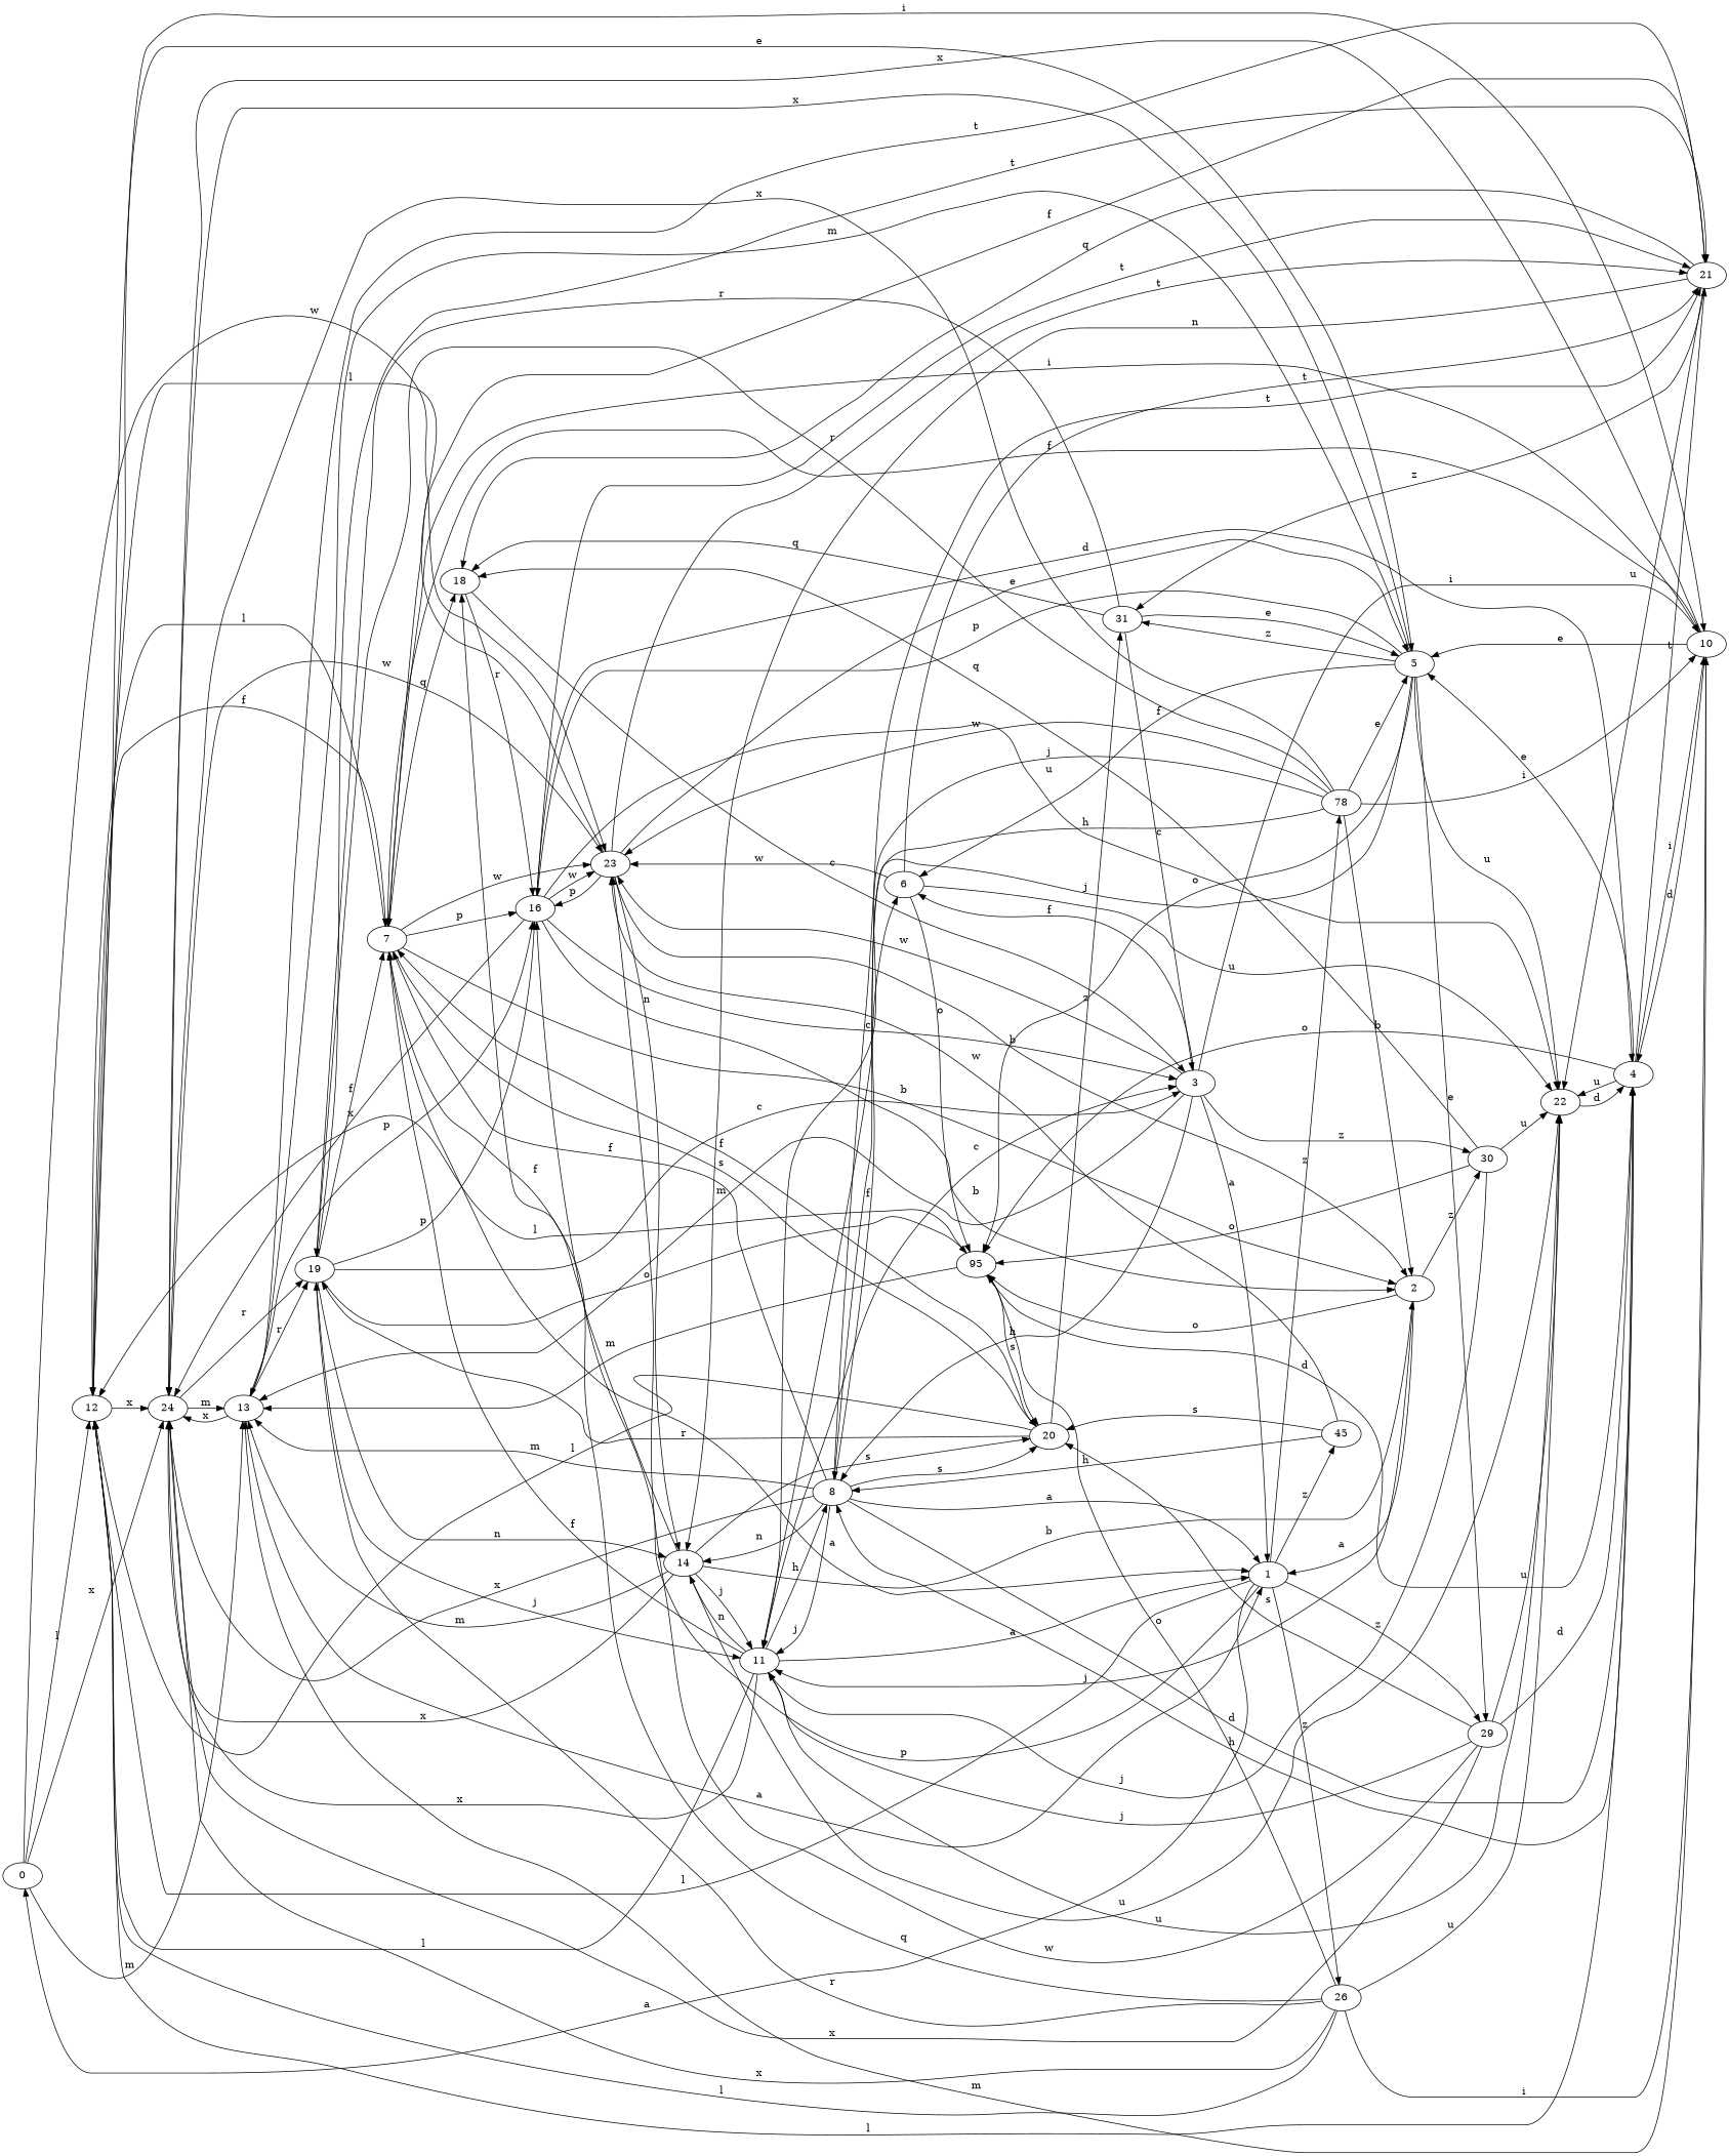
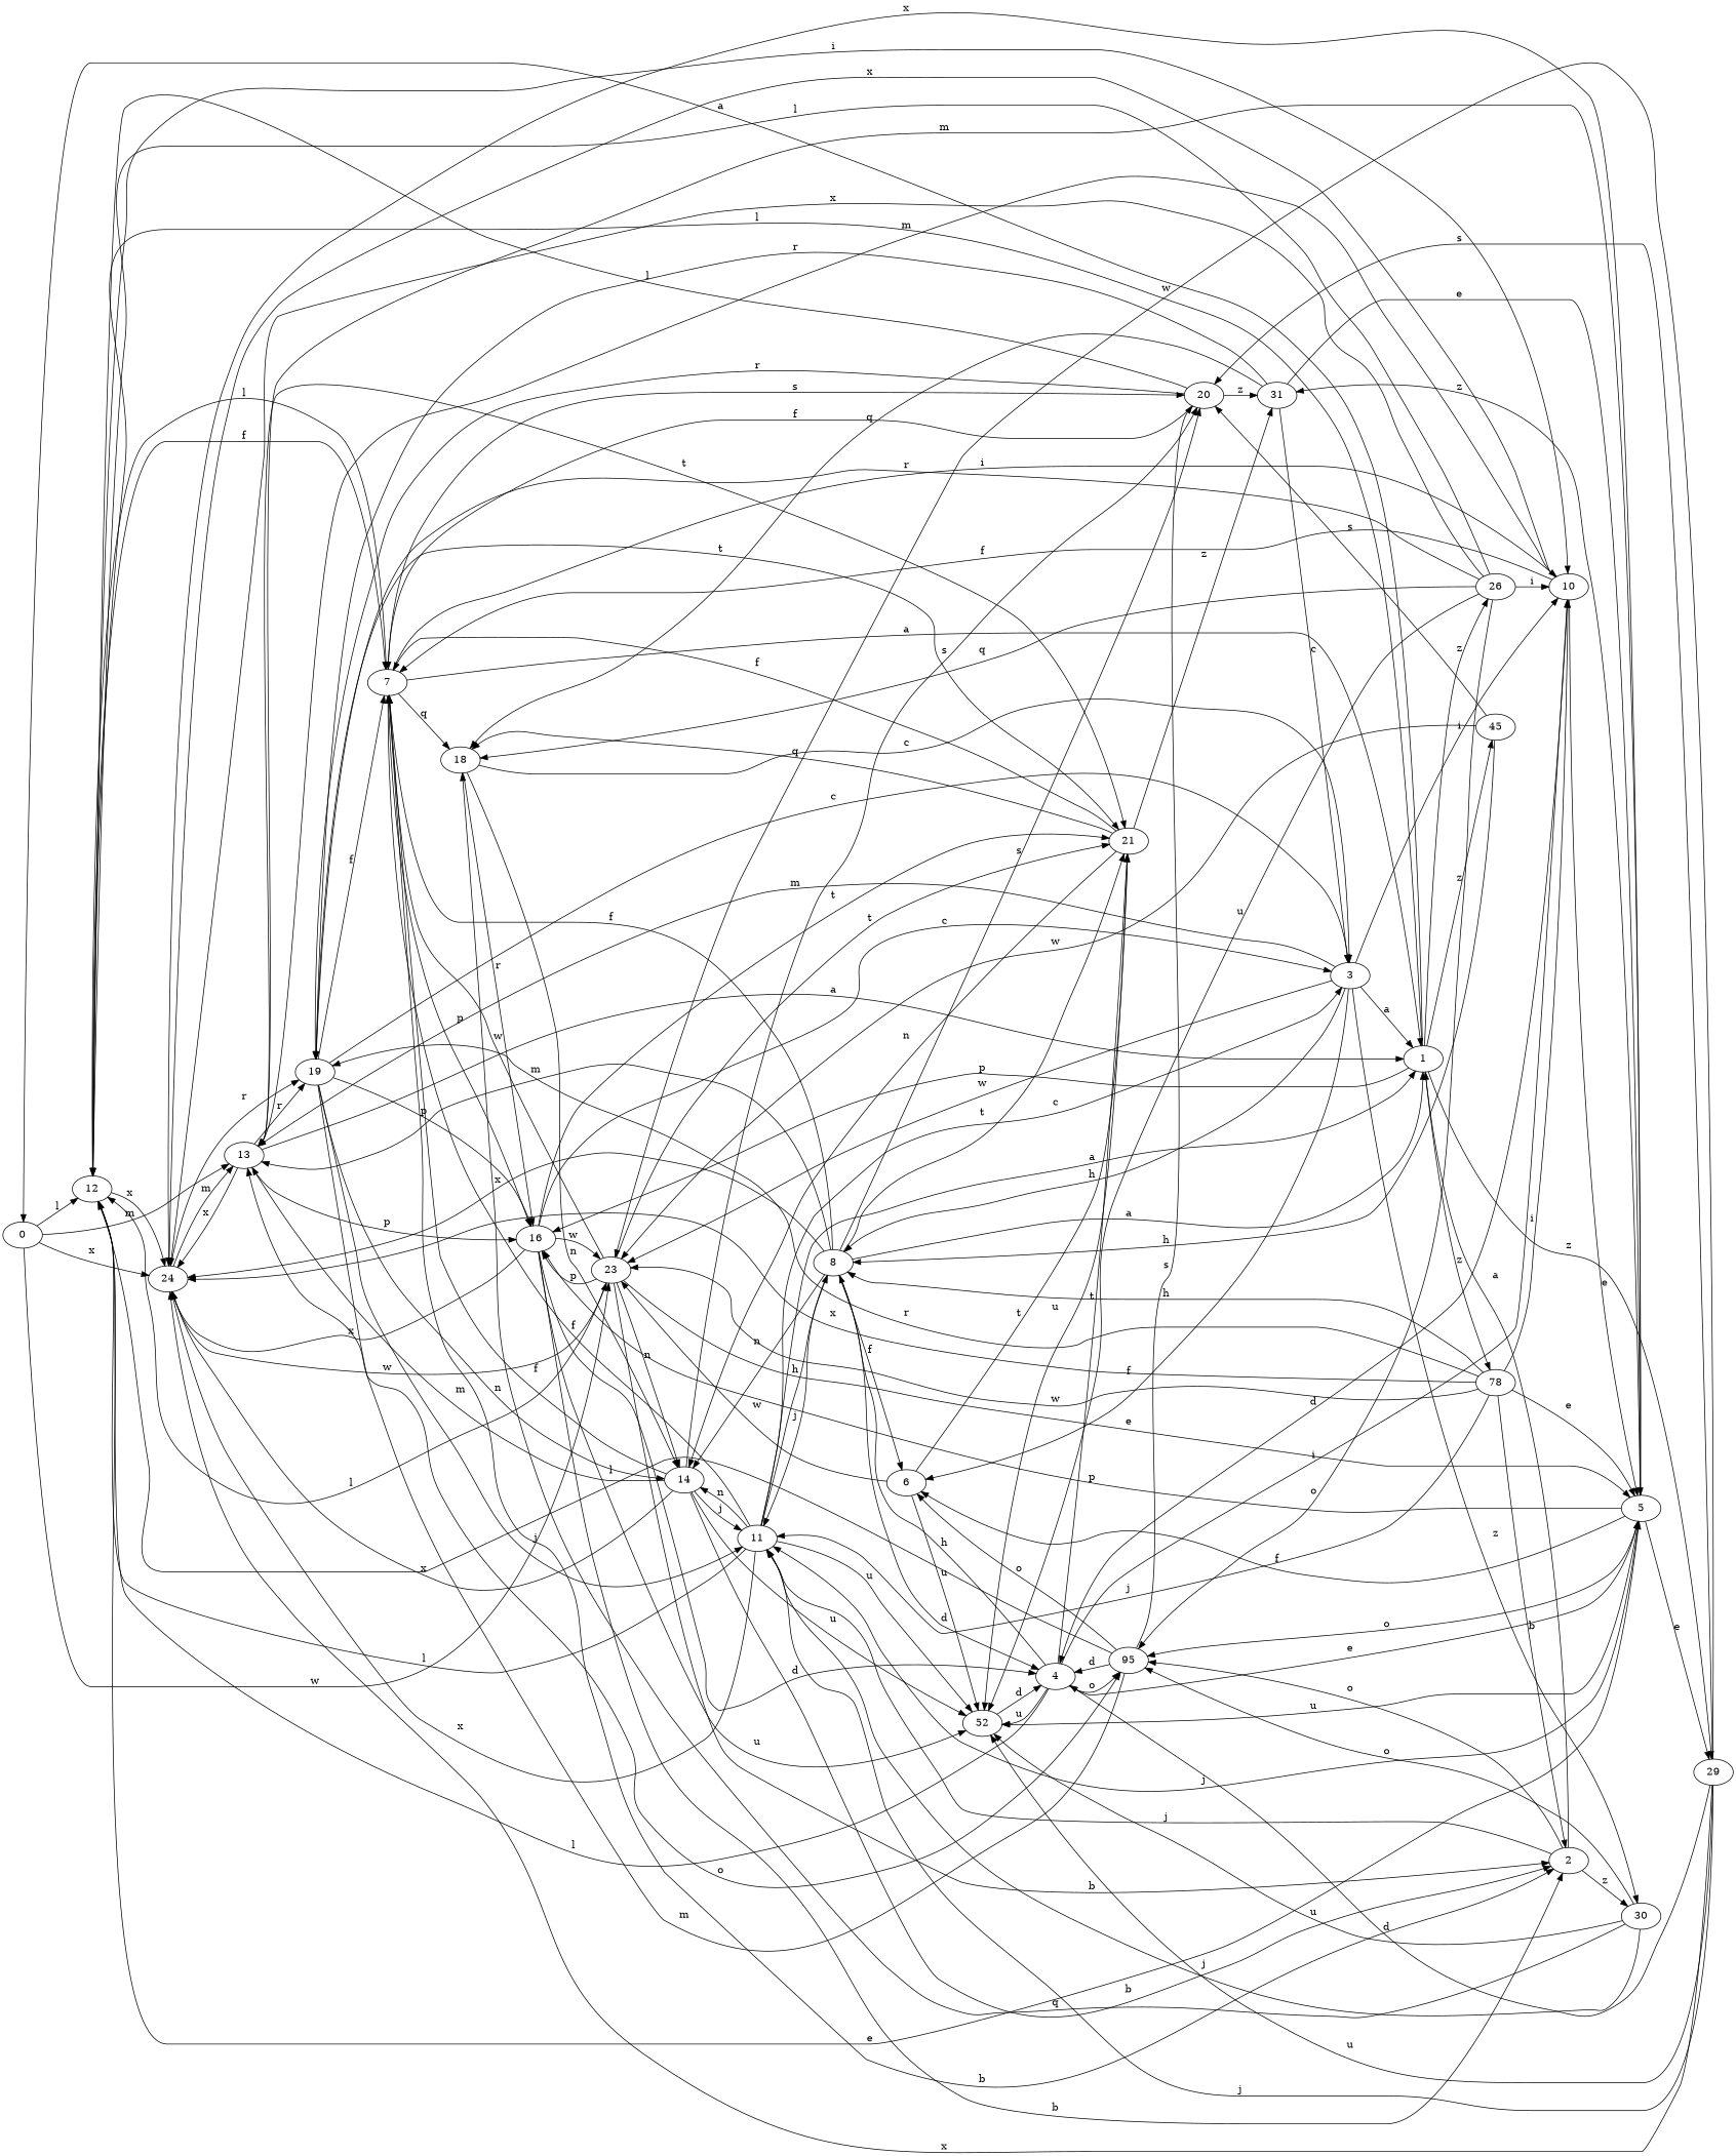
  strict digraph {
    rankdir=LR
    0
    12
    13
    23
    24
    10
    5
    7
    1
    16
    21
    19
    2
    14
    n15 [label=45]
    26
    n17 [label=78]
    29
    3
    4
-   22
+   22 [label=52]
    8
    20
    n24 [label=95]
    18
    11
    30
    6
    31
    0 -> 12 [label=l]
    0 -> 13 [label=m]
    0 -> 23 [label=w]
    0 -> 24 [label=x]
    12 -> 24 [label=x]
    12 -> 10 [label=i]
    12 -> 5 [label=e]
    12 -> 7 [label=f]
    13 -> 24 [label=x]
    13 -> 1 [label=a]
    13 -> 16 [label=p]
    13 -> 21 [label=t]
    13 -> 19 [label=r]
    23 -> 12 [label=l]
    23 -> 5 [label=e]
    23 -> 16 [label=p]
    23 -> 21 [label=t]
    23 -> 2 [label=b]
    23 -> 14 [label=n]
    24 -> 13 [label=m]
    24 -> 23 [label=w]
    24 -> 19 [label=r]
    10 -> 13 [label=m]
    10 -> 24 [label=x]
    10 -> 5 [label=e]
    10 -> 7 [label=f]
    10 -> 4 [label=d]
    5 -> 13 [label=m]
    5 -> 24 [label=x]
    5 -> 16 [label=p]
    5 -> 29 [label=e]
    5 -> 22 [label=u]
    5 -> n24 [label=o]
    5 -> 11 [label=j]
    5 -> 6 [label=f]
    5 -> 31 [label=z]
    7 -> 12 [label=l]
-   7 -> 23 [label=w]
+   23 -> 7 [label=w]
    7 -> 10 [label=i]
    7 -> 1 [label=a]
    7 -> 16 [label=p]
    7 -> 2 [label=b]
    7 -> 20 [label=s]
    7 -> 18 [label=q]
    1 -> 0 [label=a]
    1 -> 12 [label=l]
    1 -> 16 [label=p]
    1 -> n15 [label=z]
    1 -> 26 [label=z]
    1 -> n17 [label=z]
    1 -> 29 [label=z]
    16 -> 23 [label=w]
    16 -> 24 [label=x]
    16 -> 21 [label=t]
    16 -> 2 [label=b]
    16 -> 3 [label=c]
    16 -> 4 [label=d]
    16 -> 22 [label=u]
    21 -> 7 [label=f]
    21 -> 14 [label=n]
    21 -> 22 [label=u]
    21 -> 18 [label=q]
    21 -> 31 [label=z]
    19 -> 7 [label=f]
    19 -> 16 [label=p]
    19 -> 21 [label=t]
    19 -> 14 [label=n]
    19 -> 3 [label=c]
    19 -> n24 [label=o]
    19 -> 11 [label=j]
    2 -> 1 [label=a]
    2 -> n24 [label=o]
    2 -> 11 [label=j]
    2 -> 30 [label=z]
    14 -> 13 [label=m]
    14 -> 24 [label=x]
    14 -> 7 [label=f]
    14 -> 2 [label=b]
    14 -> 22 [label=u]
    14 -> 20 [label=s]
    14 -> 11 [label=j]
    n15 -> 23 [label=w]
    n15 -> 8 [label=h]
    n15 -> 20 [label=s]
    26 -> 12 [label=l]
    26 -> 24 [label=x]
    26 -> 10 [label=i]
    26 -> 19 [label=r]
    26 -> 22 [label=u]
    26 -> n24 [label=o]
    26 -> 18 [label=q]
    n17 -> 23 [label=w]
    n17 -> 24 [label=x]
    n17 -> 10 [label=i]
    n17 -> 5 [label=e]
    n17 -> 19 [label=r]
    n17 -> 2 [label=b]
    n17 -> 8 [label=h]
    n17 -> 11 [label=j]
    29 -> 23 [label=w]
    29 -> 24 [label=x]
    29 -> 4 [label=d]
    29 -> 22 [label=u]
    29 -> 20 [label=s]
    29 -> 11 [label=j]
    3 -> 13 [label=m]
    3 -> 23 [label=w]
    3 -> 10 [label=i]
    3 -> 1 [label=a]
    3 -> 8 [label=h]
    3 -> 30 [label=z]
    3 -> 6 [label=f]
    4 -> 12 [label=l]
    4 -> 10 [label=i]
    4 -> 5 [label=e]
    4 -> 21 [label=t]
    4 -> 22 [label=u]
    4 -> 8 [label=h]
    4 -> n24 [label=o]
    22 -> 4 [label=d]
    8 -> 13 [label=m]
    8 -> 24 [label=x]
    8 -> 7 [label=f]
    8 -> 1 [label=a]
    8 -> 21 [label=t]
    8 -> 14 [label=n]
    8 -> 4 [label=d]
    8 -> 20 [label=s]
    8 -> 11 [label=j]
    8 -> 6 [label=f]
    20 -> 12 [label=l]
    20 -> 7 [label=f]
    20 -> 19 [label=r]
    20 -> 31 [label=z]
    n24 -> 12 [label=l]
    n24 -> 13 [label=m]
    n24 -> 4 [label=d]
    n24 -> 20 [label=s]
    18 -> 16 [label=r]
+   18 -> 14 [label=n]
    18 -> 3 [label=c]
    11 -> 12 [label=l]
    11 -> 24 [label=x]
    11 -> 7 [label=f]
    11 -> 1 [label=a]
    11 -> 14 [label=n]
    11 -> 3 [label=c]
    11 -> 22 [label=u]
    11 -> 8 [label=h]
    30 -> 22 [label=u]
    30 -> n24 [label=o]
    30 -> 18 [label=q]
    30 -> 11 [label=j]
    6 -> 23 [label=w]
    6 -> 21 [label=t]
    6 -> 22 [label=u]
-   6 -> n24 [label=o]
+   n24 -> 6 [label=o]
    31 -> 5 [label=e]
    31 -> 19 [label=r]
    31 -> 3 [label=c]
    31 -> 18 [label=q]
  }
